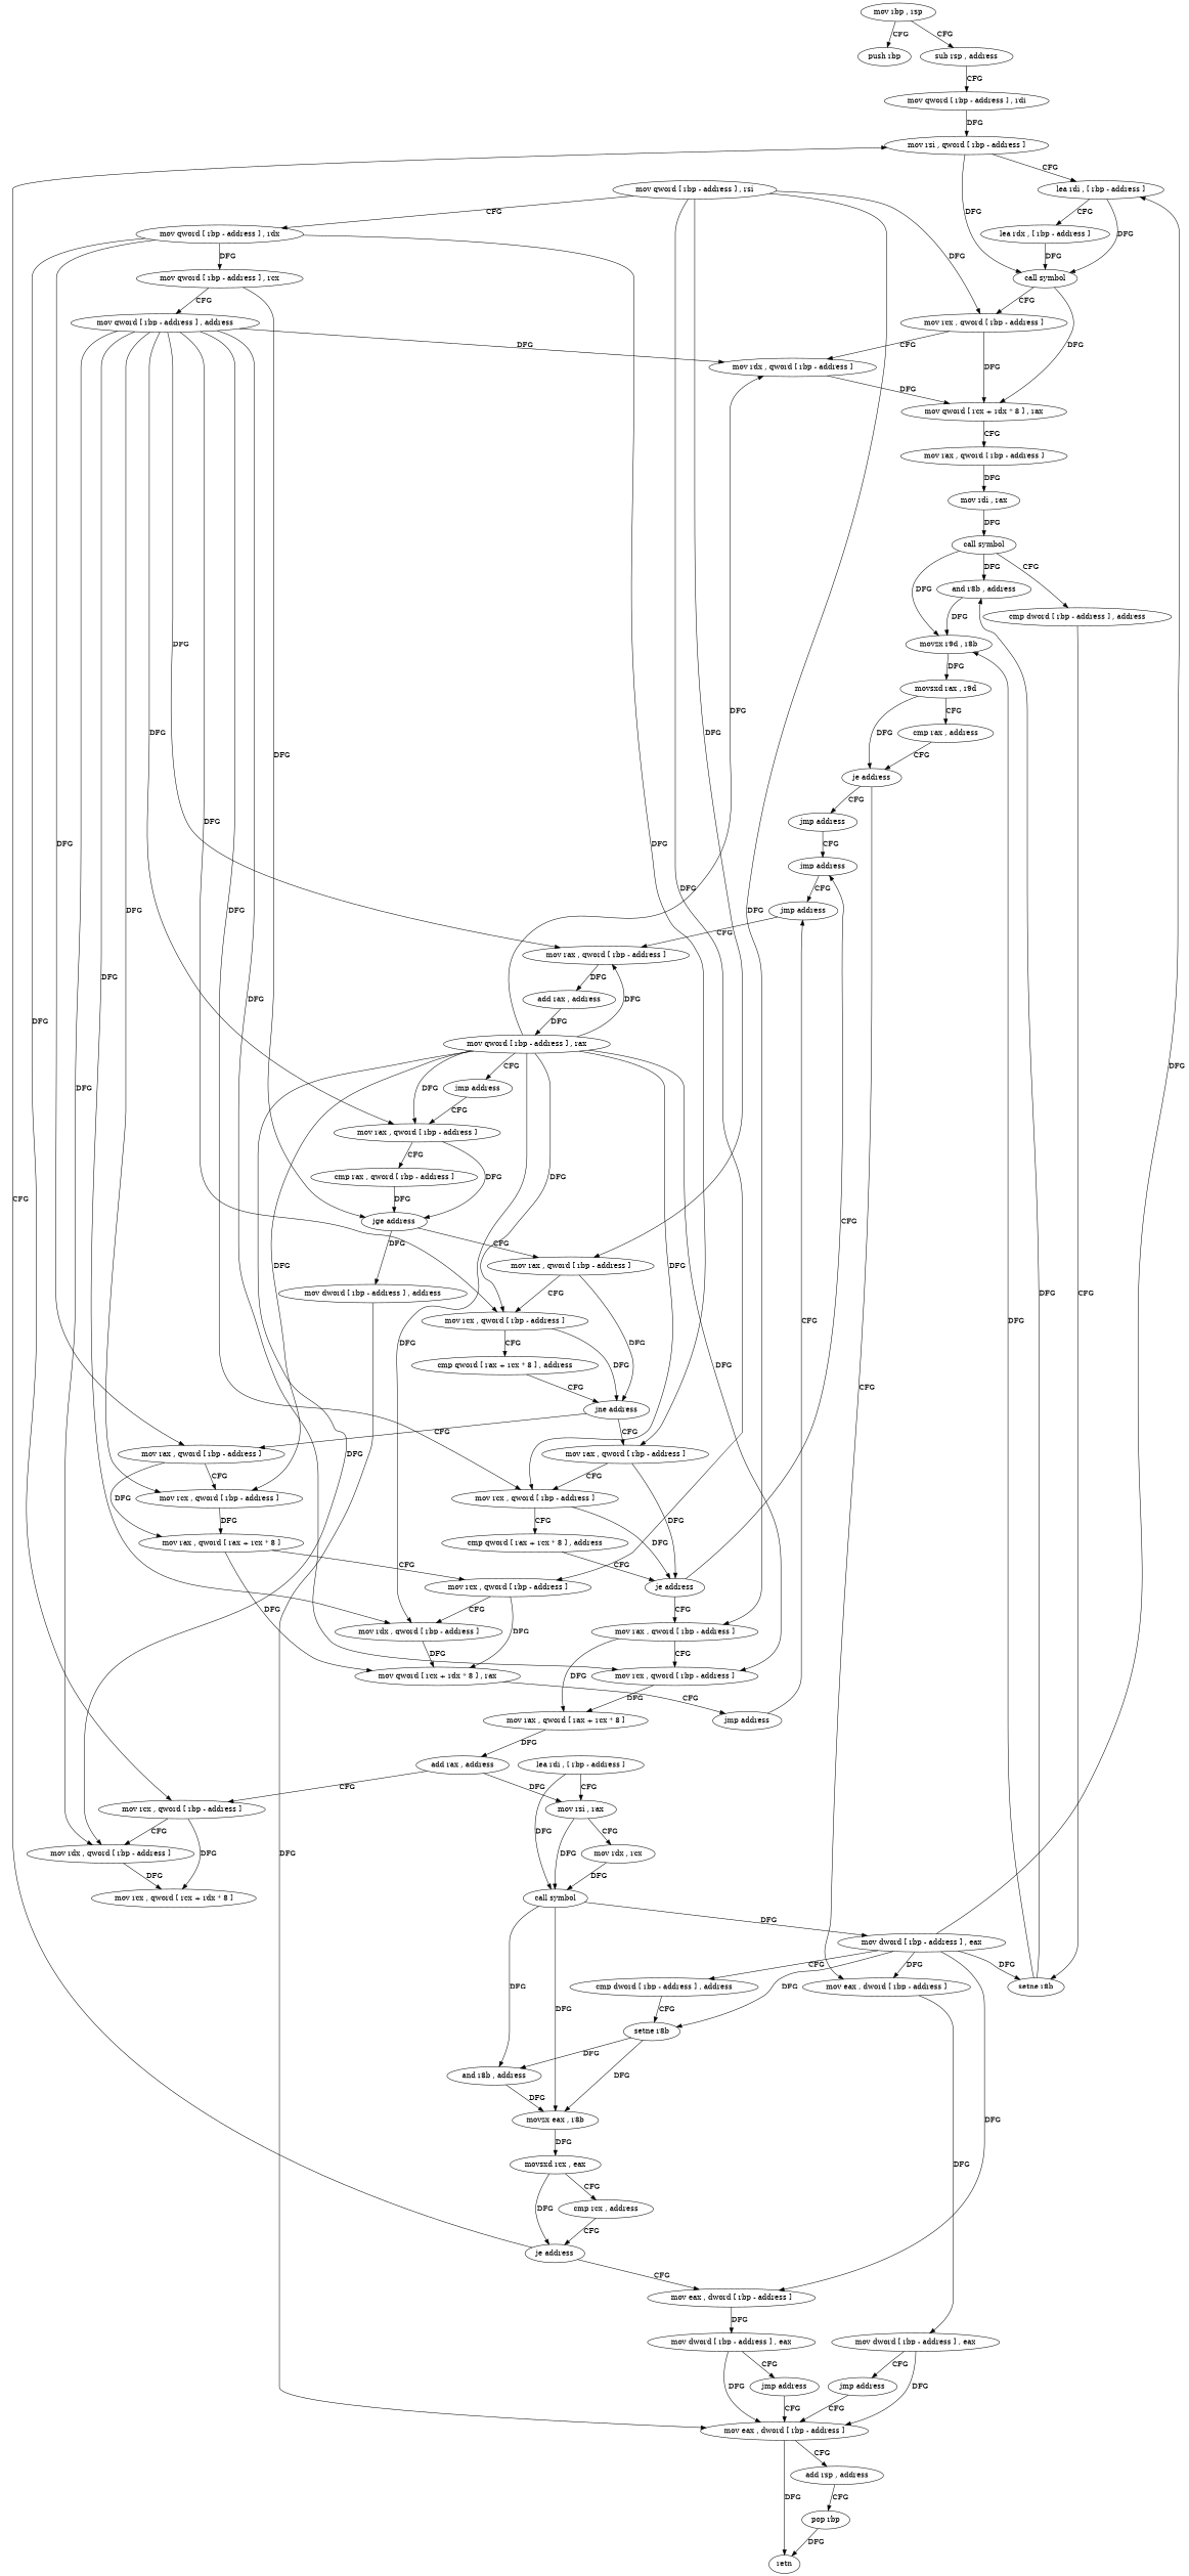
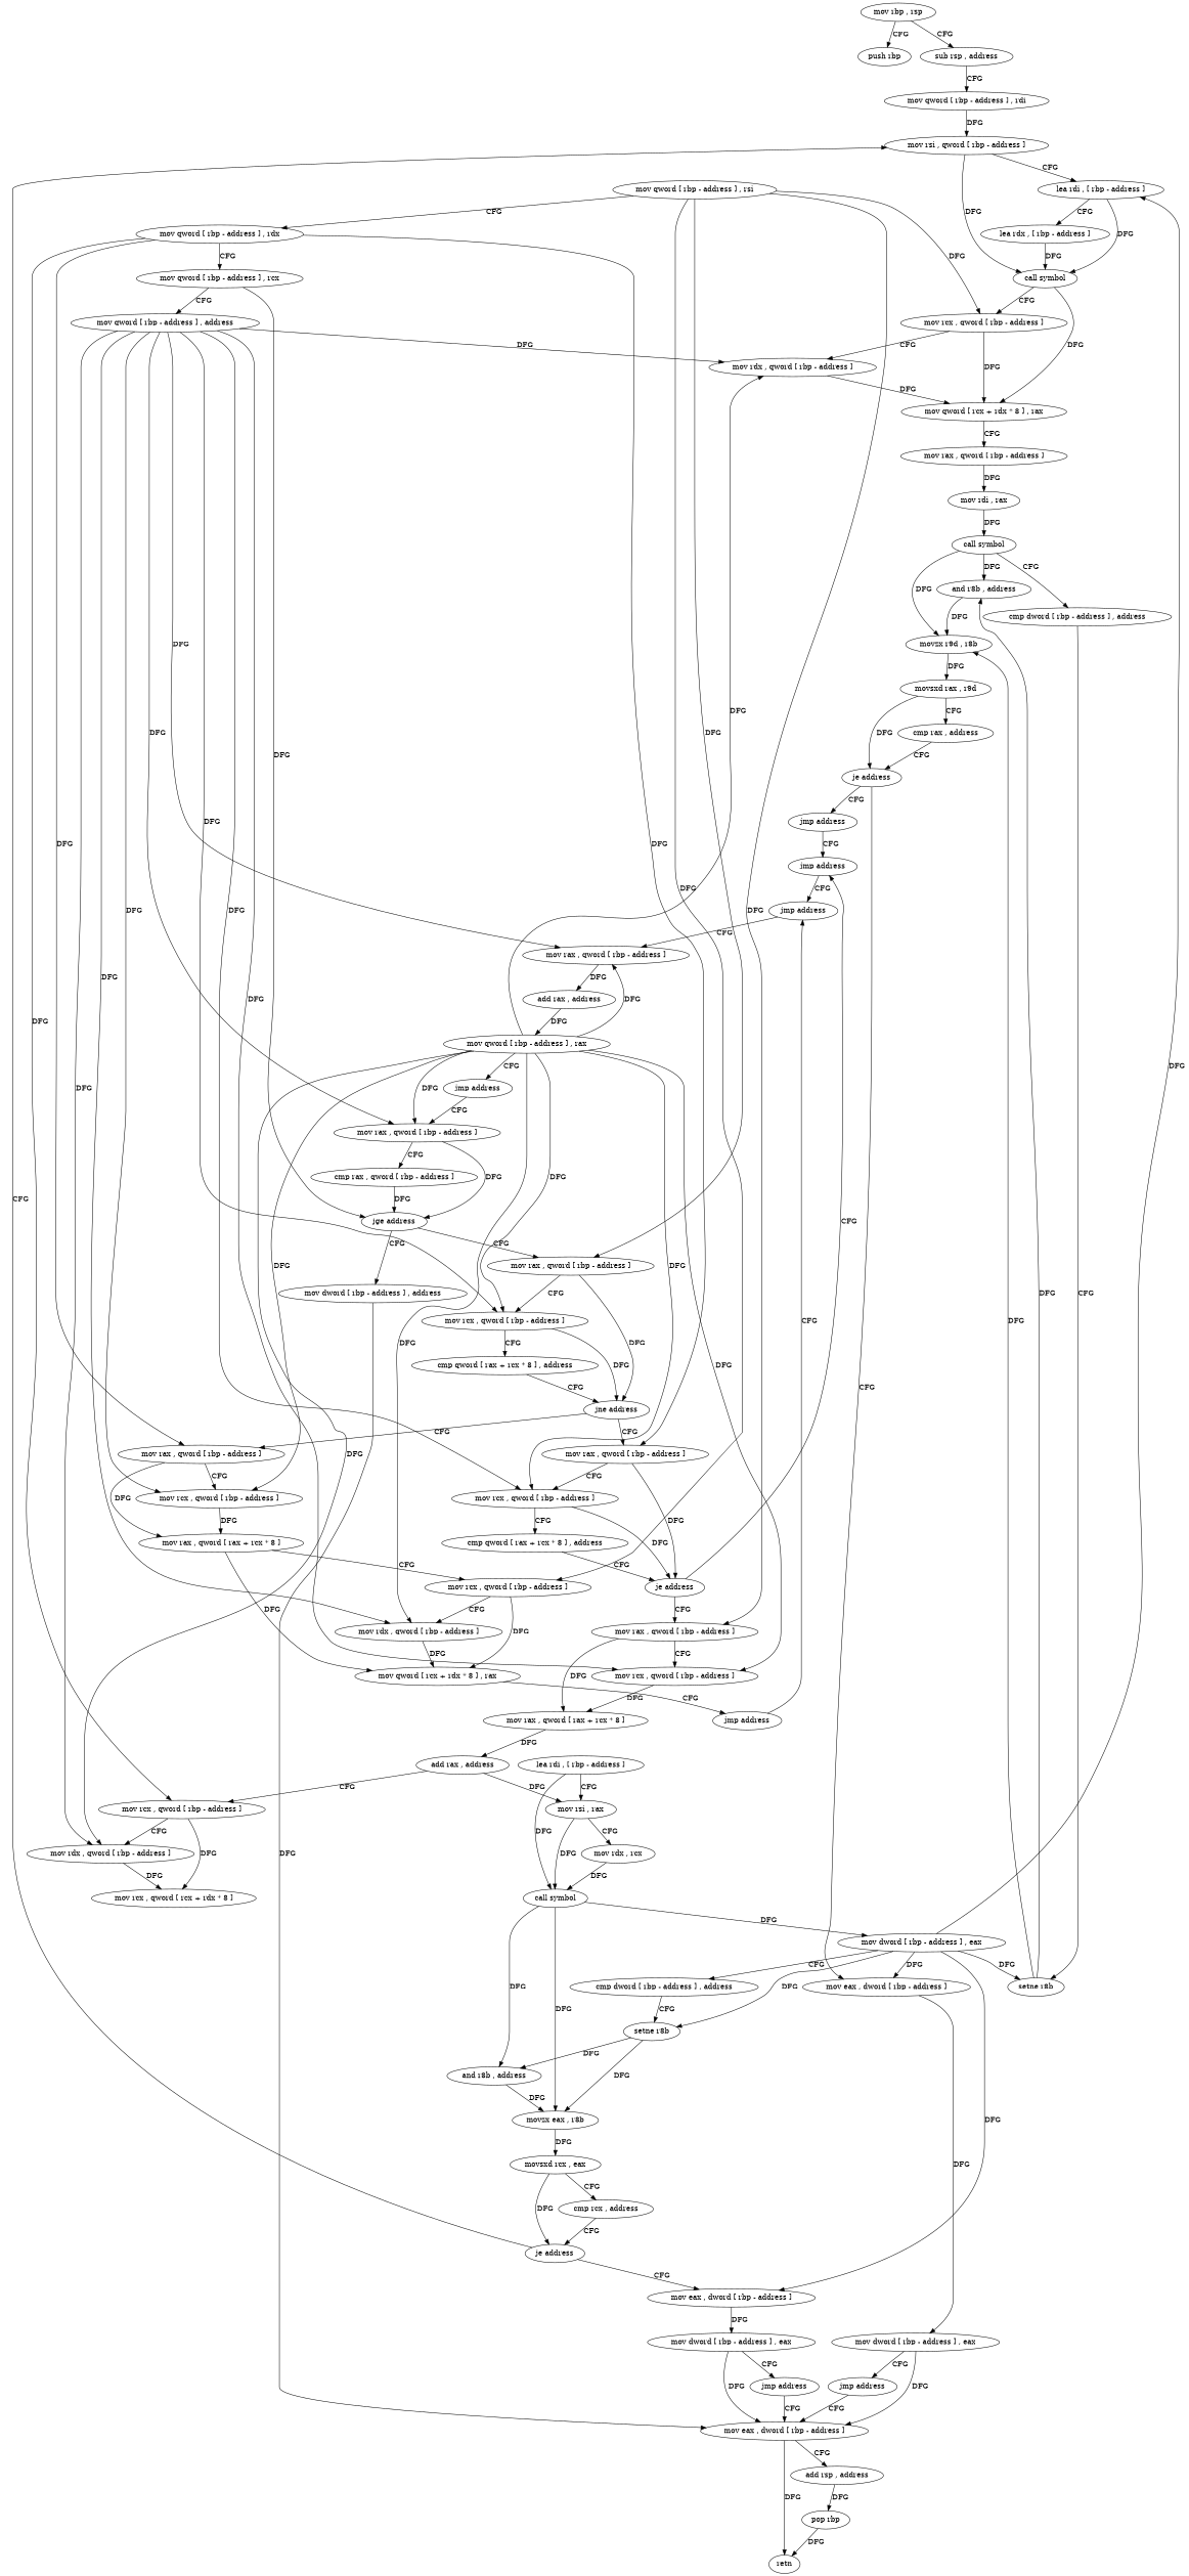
  digraph {
    n1 [label="push rbp"]
    n2 [label="mov rbp , rsp"]
    n3 [label="sub rsp , address"]
    n4 [label="mov qword [ rbp - address ] , rdi"]
    n5 [label="mov rsi , qword [ rbp - address ]"]
    n6 [label="mov qword [ rbp - address ] , rsi"]
    n7 [label="mov qword [ rbp - address ] , rdx"]
    n8 [label="mov rax , qword [ rbp - address ]"]
    n9 [label="mov rax , qword [ rbp - address ]"]
    n10 [label="mov rcx , qword [ rbp - address ]"]
    n11 [label="mov rcx , qword [ rbp - address ]"]
    n12 [label="lea rdi , [ rbp - address ]"]
    n13 [label="call symbol"]
    n14 [label="mov qword [ rbp - address ] , rcx"]
    n15 [label="mov rax , qword [ rbp - address ]"]
    n16 [label="mov rax , qword [ rbp - address ]"]
    n17 [label="mov rcx , qword [ rbp - address ]"]
    n18 [label="mov rcx , qword [ rbp - address ]"]
    n19 [label="jne address"]
    n20 [label="mov rcx , qword [ rbp - address ]"]
    n21 [label="mov rax , qword [ rax + rcx * 8 ]"]
    n22 [label="mov rdx , qword [ rbp - address ]"]
    n23 [label="mov qword [ rcx + rdx * 8 ] , rax"]
    n24 [label="mov rdx , qword [ rbp - address ]"]
    n25 [label="mov qword [ rcx + rdx * 8 ] , rax"]
    n26 [label="mov qword [ rbp - address ] , address"]
    n27 [label="jge address"]
    n28 [label="mov rcx , qword [ rbp - address ]"]
    n29 [label="je address"]
    n30 [label="mov rcx , qword [ rbp - address ]"]
    n31 [label="mov rax , qword [ rax + rcx * 8 ]"]
    n32 [label="mov rdx , qword [ rbp - address ]"]
    n33 [label="mov rcx , qword [ rcx + rdx * 8 ]"]
    n34 [label="mov rax , qword [ rbp - address ]"]
    n35 [label="mov rax , qword [ rbp - address ]"]
    n36 [label="mov dword [ rbp - address ] , address"]
    n37 [label="cmp rax , qword [ rbp - address ]"]
    n38 [label="cmp qword [ rax + rcx * 8 ] , address"]
    n39 [label="cmp qword [ rax + rcx * 8 ] , address"]
    n40 [label="add rax , address"]
    n41 [label="mov eax , dword [ rbp - address ]"]
    n42 [label="add rsp , address"]
    n43 [label=retn]
    n44 [label="pop rbp"]
    n45 [label="jmp address"]
    n46 [label="jmp address"]
    n47 [label="add rax , address"]
    n48 [label="jmp address"]
    n49 [label="mov rsi , rax"]
    n50 [label="mov rdx , rcx"]
    n51 [label="call symbol"]
    n52 [label="lea rdi , [ rbp - address ]"]
    n53 [label="mov dword [ rbp - address ] , eax"]
    n54 [label="and r8b , address"]
    n55 [label="movzx eax , r8b"]
    n56 [label="cmp dword [ rbp - address ] , address"]
    n57 [label="setne r8b"]
    n58 [label="mov eax , dword [ rbp - address ]"]
    n59 [label="setne r8b"]
    n60 [label="mov eax , dword [ rbp - address ]"]
    n61 [label="movsxd rcx , eax"]
    n62 [label="mov dword [ rbp - address ] , eax"]
    n63 [label="lea rdx , [ rbp - address ]"]
    n64 [label="and r8b , address"]
    n65 [label="movzx r9d , r8b"]
    n66 [label="mov dword [ rbp - address ] , eax"]
    n67 [label="cmp rcx , address"]
    n68 [label="je address"]
    n69 [label="jmp address"]
    n70 [label="mov qword [ rbp - address ] , rax"]
    n71 [label="mov rax , qword [ rbp - address ]"]
    n72 [label="mov rdi , rax"]
    n73 [label="call symbol"]
    n74 [label="cmp dword [ rbp - address ] , address"]
    n75 [label="movsxd rax , r9d"]
    n76 [label="cmp rax , address"]
    n77 [label="je address"]
    n78 [label="jmp address"]
    n79 [label="jmp address"]
    n80 [label="jmp address"]
    n2 -> n1 [label=CFG]
    n2 -> n3 [label=CFG]
    n3 -> n4 [label=CFG]
    n4 -> n5 [label=DFG]
    n5 -> n12 [label=CFG]
    n5 -> n13 [label=DFG]
    n6 -> n7 [label=CFG]
    n6 -> n8 [label=DFG]
    n6 -> n9 [label=DFG]
    n6 -> n10 [label=DFG]
    n6 -> n11 [label=DFG]
-   n7 -> n14 [label=DFG]
+   n7 -> n14 [label=CFG]
    n7 -> n15 [label=DFG]
    n7 -> n16 [label=DFG]
    n7 -> n17 [label=DFG]
    n8 -> n18 [label=CFG]
    n8 -> n19 [label=DFG]
    n9 -> n20 [label=CFG]
    n9 -> n21 [label=DFG]
    n10 -> n22 [label=CFG]
    n10 -> n23 [label=DFG]
    n11 -> n24 [label=CFG]
    n11 -> n25 [label=DFG]
    n12 -> n13 [label=DFG]
    n12 -> n63 [label=CFG]
    n13 -> n11 [label=CFG]
    n13 -> n25 [label=DFG]
    n14 -> n26 [label=CFG]
    n14 -> n27 [label=DFG]
    n15 -> n28 [label=CFG]
    n15 -> n29 [label=DFG]
    n16 -> n30 [label=CFG]
    n16 -> n31 [label=DFG]
    n17 -> n32 [label=CFG]
    n17 -> n33 [label=DFG]
    n18 -> n19 [label=DFG]
    n18 -> n38 [label=CFG]
    n19 -> n15 [label=CFG]
    n19 -> n16 [label=CFG]
    n20 -> n21 [label=DFG]
    n21 -> n47 [label=DFG]
    n22 -> n23 [label=DFG]
    n23 -> n48 [label=CFG]
    n24 -> n25 [label=DFG]
    n25 -> n71 [label=CFG]
    n26 -> n18 [label=DFG]
    n26 -> n20 [label=DFG]
    n26 -> n22 [label=DFG]
    n26 -> n24 [label=DFG]
    n26 -> n28 [label=DFG]
    n26 -> n30 [label=DFG]
    n26 -> n32 [label=DFG]
    n26 -> n34 [label=DFG]
    n26 -> n35 [label=DFG]
    n27 -> n8 [label=CFG]
-   n27 -> n36 [label=DFG]
+   n27 -> n36 [label=CFG]
    n28 -> n29 [label=DFG]
    n28 -> n39 [label=CFG]
    n29 -> n9 [label=CFG]
    n29 -> n45 [label=CFG]
    n30 -> n31 [label=DFG]
    n31 -> n10 [label=CFG]
    n31 -> n23 [label=DFG]
    n32 -> n33 [label=DFG]
    n34 -> n27 [label=DFG]
    n34 -> n37 [label=CFG]
    n35 -> n40 [label=DFG]
    n36 -> n41 [label=DFG]
    n37 -> n27 [label=DFG]
    n38 -> n19 [label=CFG]
    n39 -> n29 [label=CFG]
    n40 -> n70 [label=DFG]
    n41 -> n42 [label=CFG]
    n41 -> n43 [label=DFG]
-   n42 -> n44 [label=CFG]
+   n42 -> n44 [label=DFG]
    n44 -> n43 [label=DFG]
    n45 -> n46 [label=CFG]
    n46 -> n35 [label=CFG]
    n47 -> n17 [label=CFG]
    n47 -> n49 [label=DFG]
    n48 -> n46 [label=CFG]
    n49 -> n50 [label=CFG]
    n49 -> n51 [label=DFG]
    n50 -> n51 [label=DFG]
    n51 -> n53 [label=DFG]
    n51 -> n54 [label=DFG]
    n51 -> n55 [label=DFG]
    n52 -> n49 [label=CFG]
    n52 -> n51 [label=DFG]
    n53 -> n12 [label=DFG]
    n53 -> n56 [label=CFG]
    n53 -> n57 [label=DFG]
    n53 -> n58 [label=DFG]
    n53 -> n59 [label=DFG]
    n53 -> n60 [label=DFG]
    n54 -> n55 [label=DFG]
    n55 -> n61 [label=DFG]
    n56 -> n57 [label=CFG]
    n57 -> n54 [label=DFG]
    n57 -> n55 [label=DFG]
    n58 -> n62 [label=DFG]
    n59 -> n64 [label=DFG]
    n59 -> n65 [label=DFG]
    n60 -> n66 [label=DFG]
    n61 -> n67 [label=CFG]
    n61 -> n68 [label=DFG]
    n62 -> n41 [label=DFG]
    n62 -> n69 [label=CFG]
    n63 -> n13 [label=DFG]
    n64 -> n65 [label=DFG]
    n65 -> n75 [label=DFG]
    n66 -> n41 [label=DFG]
    n66 -> n79 [label=CFG]
    n67 -> n68 [label=CFG]
    n68 -> n5 [label=CFG]
    n68 -> n58 [label=CFG]
    n69 -> n41 [label=CFG]
    n70 -> n18 [label=DFG]
    n70 -> n20 [label=DFG]
    n70 -> n22 [label=DFG]
    n70 -> n24 [label=DFG]
    n70 -> n28 [label=DFG]
    n70 -> n30 [label=DFG]
    n70 -> n32 [label=DFG]
    n70 -> n34 [label=DFG]
    n70 -> n35 [label=DFG]
    n70 -> n80 [label=CFG]
    n71 -> n72 [label=DFG]
    n72 -> n73 [label=DFG]
    n73 -> n64 [label=DFG]
    n73 -> n65 [label=DFG]
    n73 -> n74 [label=CFG]
    n74 -> n59 [label=CFG]
    n75 -> n76 [label=CFG]
    n75 -> n77 [label=DFG]
    n76 -> n77 [label=CFG]
    n77 -> n60 [label=CFG]
    n77 -> n78 [label=CFG]
    n78 -> n45 [label=CFG]
    n79 -> n41 [label=CFG]
    n80 -> n34 [label=CFG]
  }
